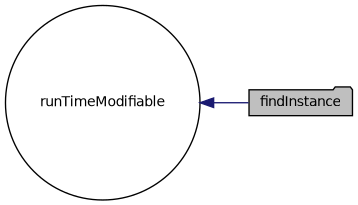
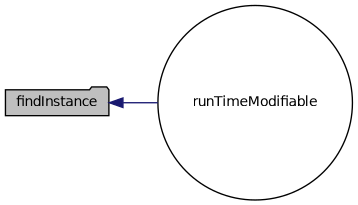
  digraph {
    rankdir=LR
    node [color=black fontname=Helvetica fontsize=10]
    n1 [fillcolor=grey75 fontcolor=black height=0.2 label=findInstance shape=folder style=filled width=0.4]
    n2 [height=0.2 label=runTimeModifiable shape=circle width=0.4]
-   n2 -> n1 [color=midnightblue dir=back fontname=Helvetica fontsize=10 labelfontname=Helvetica labelfontsize=10 style=solid]
+   n1 -> n2 [color=midnightblue dir=back fontname=Helvetica fontsize=10 labelfontname=Helvetica labelfontsize=10 style=solid]
  }
